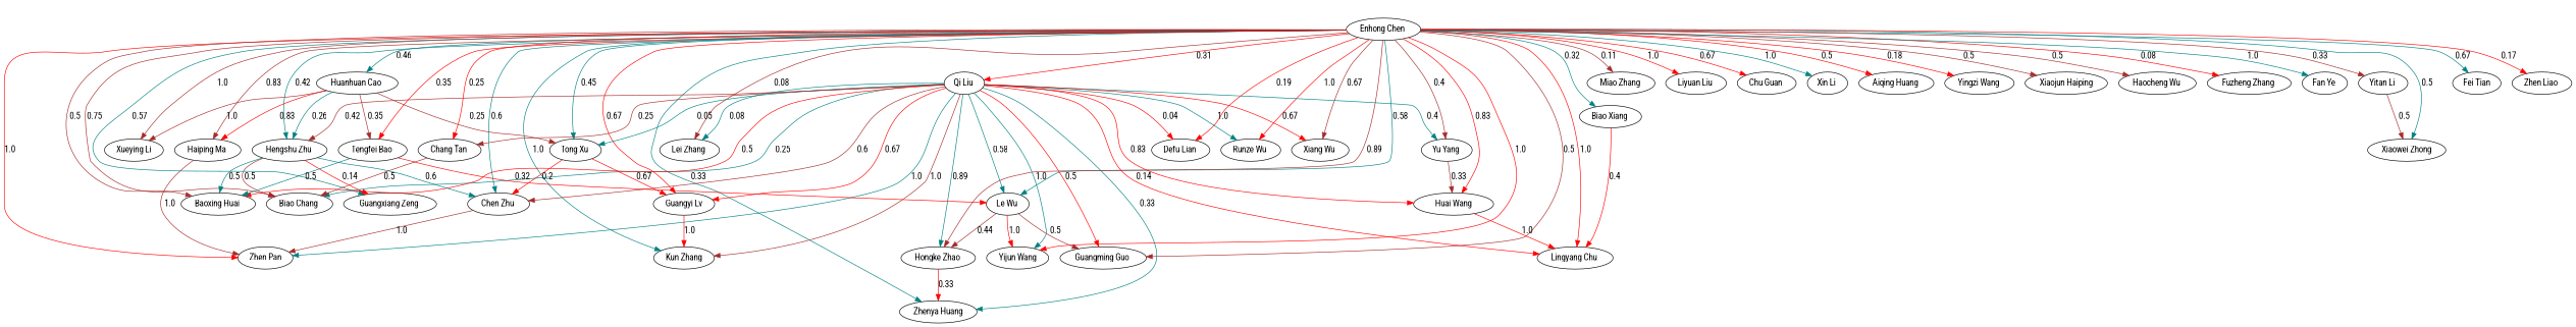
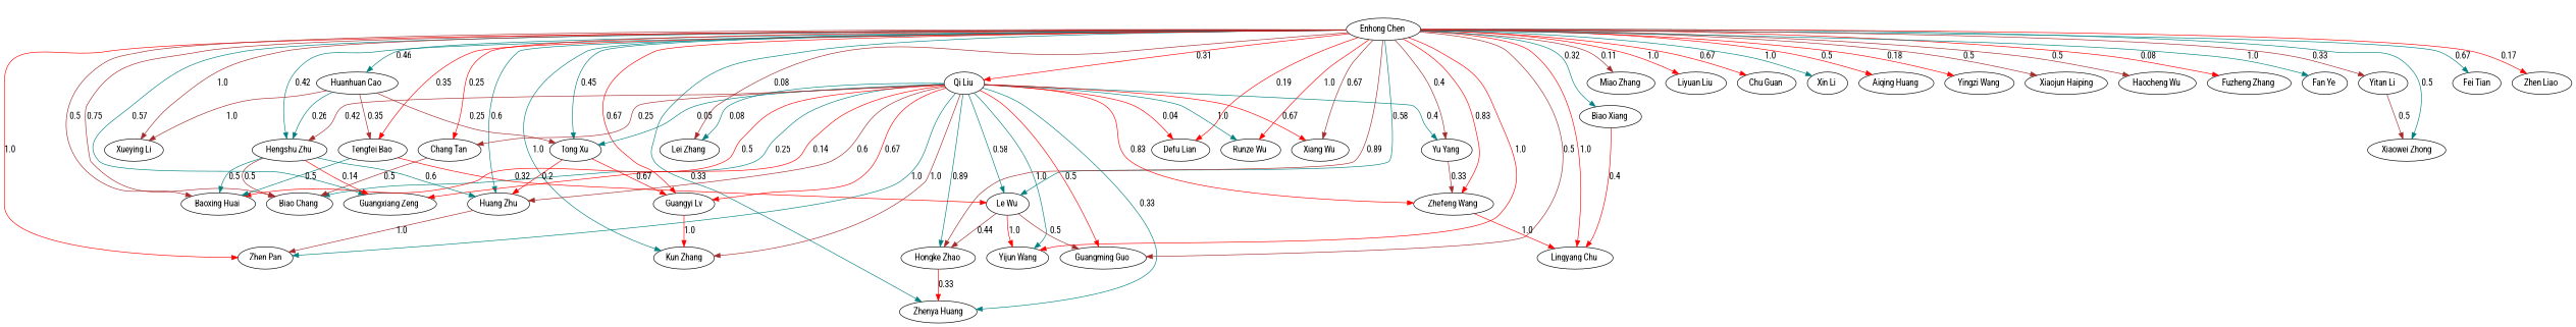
  strict digraph {
    fontname="Roboto Condensed"
    node [fontname="Roboto Condensed"]
    edge [color=red fontname="Roboto Condensed"]
    "Enhong Chen "
    "Qi Liu "
    "Biao Chang "
    "Hengshu Zhu "
    "Miao Zhang "
    "Le Wu "
    "Huanhuan Cao "
    "Yijun Wang"
    "Zhen Pan"
    "Hongke Zhao "
    "Liyuan Liu "
    "Chu Guan "
    "Xin Li "
-   "Chen Zhu "
+   "Chen Zhu " [label="Huang Zhu"]
    "Aiqing Huang "
    "Guangxiang Zeng "
    "Tong Xu "
    "Tengfei Bao "
    "Lingyang Chu "
    "Guangming Guo "
    "Yingzi Wang "
    "Defu Lian "
    "Yu Yang "
-   "Zhefeng Wang " [label="Huai Wang"]
+   "Zhefeng Wang "
    "Biao Xiang "
    n26 [label="Xiaojun Haiping"]
    "Haocheng Wu "
    "Runze Wu "
    "Fuzheng Zhang "
-   "Haiping Ma "
    "Fan Ye "
    "Xiang Wu "
    "Lei Zhang "
    "Baoxing Huai "
    "Kun Zhang"
    "Zhenya Huang"
    "Guangyi Lv"
    "Xiaowei Zhong"
    "Fei Tian"
    "Yitan Li "
    "Chang Tan "
    "Xueying Li"
    "Zhen Liao "
    "Enhong Chen " -> "Qi Liu " [label=0.31]
    "Enhong Chen " -> "Biao Chang " [color=brown label=0.75]
    "Enhong Chen " -> "Hengshu Zhu " [color=teal label=0.42]
    "Enhong Chen " -> "Miao Zhang " [color=brown label=0.11]
    "Enhong Chen " -> "Le Wu " [color=teal label=0.58]
    "Enhong Chen " -> "Huanhuan Cao " [color=teal label=0.46]
    "Enhong Chen " -> "Yijun Wang" [label=1.0]
    "Enhong Chen " -> "Zhen Pan" [label=1.0]
    "Enhong Chen " -> "Hongke Zhao " [color=brown label=0.89]
    "Enhong Chen " -> "Liyuan Liu " [label=1.0]
    "Enhong Chen " -> "Chu Guan " [label=0.67]
    "Enhong Chen " -> "Xin Li " [color=teal label=1.0]
    "Enhong Chen " -> "Chen Zhu " [color=teal label=0.6]
    "Enhong Chen " -> "Aiqing Huang " [label=0.5]
    "Enhong Chen " -> "Guangxiang Zeng " [color=teal label=0.57]
    "Enhong Chen " -> "Tong Xu " [color=teal label=0.45]
    "Enhong Chen " -> "Tengfei Bao " [label=0.35]
    "Enhong Chen " -> "Lingyang Chu " [label=1.0]
    "Enhong Chen " -> "Guangming Guo " [color=brown label=0.5]
    "Enhong Chen " -> "Yingzi Wang " [label=0.18]
    "Enhong Chen " -> "Defu Lian " [label=0.19]
    "Enhong Chen " -> "Yu Yang " [color=brown label=0.4]
    "Enhong Chen " -> "Zhefeng Wang " [label=0.83]
    "Enhong Chen " -> "Biao Xiang " [color=teal label=0.32]
    "Enhong Chen " -> n26 [color=brown label=0.5]
    "Enhong Chen " -> "Haocheng Wu " [color=brown label=0.5]
    "Enhong Chen " -> "Runze Wu " [label=1.0]
    "Enhong Chen " -> "Fuzheng Zhang " [label=0.08]
-   "Enhong Chen " -> "Haiping Ma " [color=brown label=0.83]
    "Enhong Chen " -> "Fan Ye " [color=teal label=1.0]
    "Enhong Chen " -> "Xiang Wu " [color=brown label=0.67]
    "Enhong Chen " -> "Lei Zhang " [color=brown label=0.08]
    "Enhong Chen " -> "Baoxing Huai " [color=brown label=0.5]
    "Enhong Chen " -> "Kun Zhang" [color=teal label=1.0]
    "Enhong Chen " -> "Zhenya Huang" [color=teal label=0.33]
    "Enhong Chen " -> "Guangyi Lv" [label=0.67]
    "Enhong Chen " -> "Xiaowei Zhong" [color=teal label=0.5]
    "Enhong Chen " -> "Fei Tian" [color=teal label=0.67]
    "Enhong Chen " -> "Yitan Li " [color=brown label=0.33]
    "Enhong Chen " -> "Chang Tan " [label=0.25]
    "Enhong Chen " -> "Xueying Li" [color=brown label=1.0]
    "Enhong Chen " -> "Zhen Liao " [label=0.17]
    "Qi Liu " -> "Biao Chang " [color=teal label=0.25]
    "Qi Liu " -> "Hengshu Zhu " [color=brown label=0.42]
    "Qi Liu " -> "Le Wu " [color=teal label=0.58]
    "Qi Liu " -> "Yijun Wang" [color=teal label=1.0]
    "Qi Liu " -> "Zhen Pan" [color=teal label=1.0]
    "Qi Liu " -> "Hongke Zhao " [color=teal label=0.89]
    "Qi Liu " -> "Chen Zhu " [color=brown label=0.6]
-   "Qi Liu " -> "Lingyang Chu " [label=0.14]
+   "Qi Liu " -> "Guangxiang Zeng " [label=0.14]
    "Qi Liu " -> "Tong Xu " [color=teal label=0.05]
    "Qi Liu " -> "Guangming Guo " [label=0.5]
    "Qi Liu " -> "Defu Lian " [label=0.04]
    "Qi Liu " -> "Yu Yang " [color=teal label=0.4]
    "Qi Liu " -> "Zhefeng Wang " [label=0.83]
    "Qi Liu " -> "Runze Wu " [color=teal label=1.0]
    "Qi Liu " -> "Xiang Wu " [label=0.67]
    "Qi Liu " -> "Lei Zhang " [color=teal label=0.08]
    "Qi Liu " -> "Baoxing Huai " [label=0.5]
    "Qi Liu " -> "Kun Zhang" [color=brown label=1.0]
    "Qi Liu " -> "Zhenya Huang" [color=teal label=0.33]
    "Qi Liu " -> "Guangyi Lv" [label=0.67]
    "Qi Liu " -> "Chang Tan " [color=brown label=0.25]
    "Hengshu Zhu " -> "Biao Chang " [color=brown label=0.5]
    "Hengshu Zhu " -> "Chen Zhu " [color=teal label=0.6]
    "Hengshu Zhu " -> "Guangxiang Zeng " [label=0.14]
    "Hengshu Zhu " -> "Baoxing Huai " [color=teal label=0.5]
    "Le Wu " -> "Yijun Wang" [label=1.0]
    "Le Wu " -> "Hongke Zhao " [color=brown label=0.44]
    "Le Wu " -> "Guangming Guo " [color=brown label=0.5]
    "Huanhuan Cao " -> "Hengshu Zhu " [color=teal label=0.26]
    "Huanhuan Cao " -> "Tong Xu " [color=brown label=0.25]
    "Huanhuan Cao " -> "Tengfei Bao " [color=brown label=0.35]
-   "Huanhuan Cao " -> "Haiping Ma " [label=0.83]
    "Huanhuan Cao " -> "Xueying Li" [color=brown label=1.0]
    "Hongke Zhao " -> "Zhenya Huang" [label=0.33]
    "Chen Zhu " -> "Zhen Pan" [color=brown label=1.0]
    "Tong Xu " -> "Chen Zhu " [label=0.2]
    "Tong Xu " -> "Guangyi Lv" [label=0.67]
    "Tengfei Bao " -> "Le Wu " [label=0.32]
    "Tengfei Bao " -> "Baoxing Huai " [color=teal label=0.5]
    "Yu Yang " -> "Zhefeng Wang " [color=brown label=0.33]
    "Zhefeng Wang " -> "Lingyang Chu " [label=1.0]
    "Biao Xiang " -> "Lingyang Chu " [label=0.4]
-   "Haiping Ma " -> "Zhen Pan" [color=brown label=1.0]
    "Guangyi Lv" -> "Kun Zhang" [label=1.0]
    "Yitan Li " -> "Xiaowei Zhong" [color=brown label=0.5]
    "Chang Tan " -> "Biao Chang " [color=brown label=0.5]
  }
